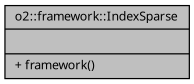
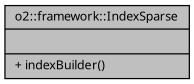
  digraph {
    fontname="Noto Sans"
-   n1 [color=black fillcolor=grey75 fontcolor=black fontname="Noto Sans" fontsize=10 height=0.2 label="{o2::framework::IndexSparse\n||+ framework()\l}" shape=record style=filled width=0.4]
+   n1 [color=black fillcolor=grey75 fontcolor=black fontname="Noto Sans" fontsize=10 height=0.2 label="{o2::framework::IndexSparse\n||+ indexBuilder()\l}" shape=record style=filled width=0.4]
  }
